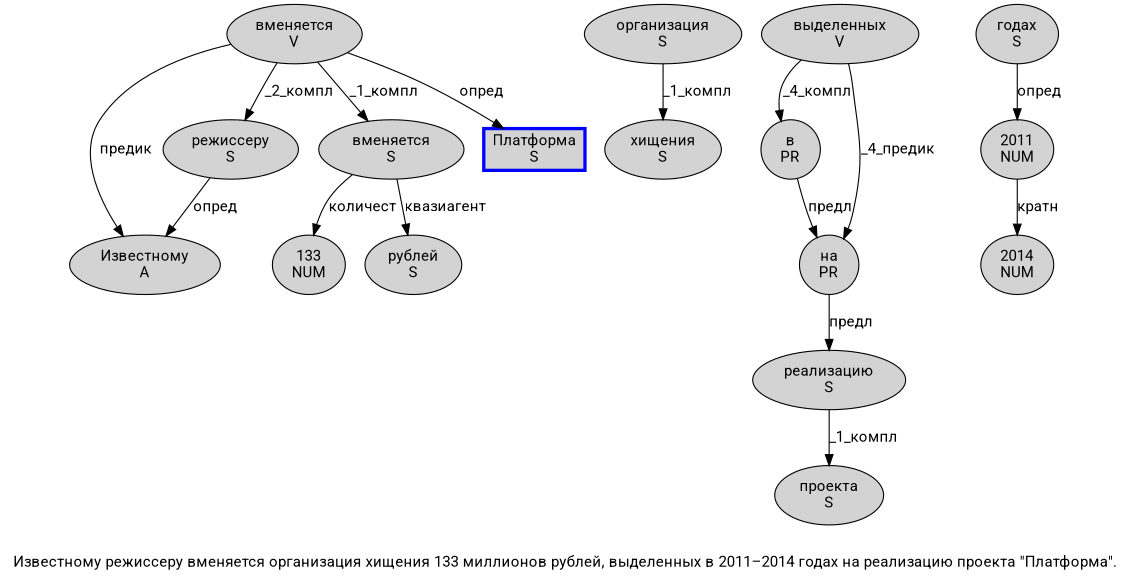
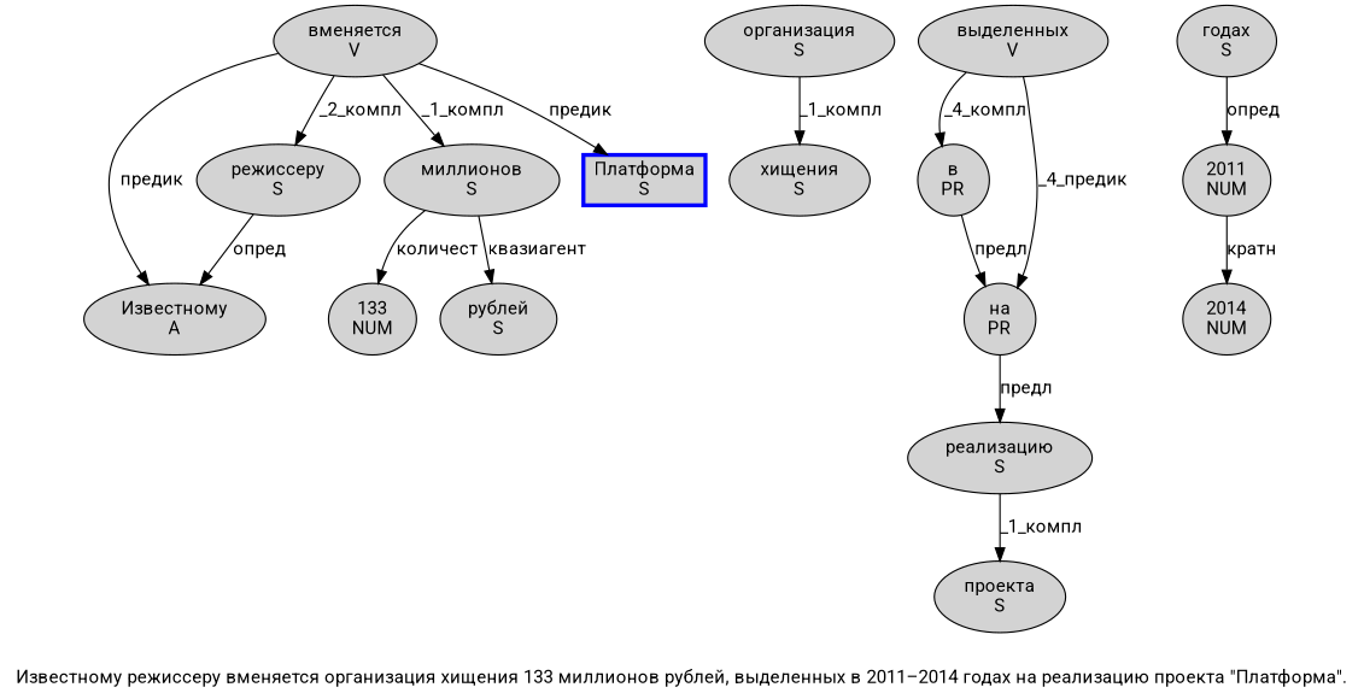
  digraph {
    fontname=Roboto
    label="Известному режиссеру вменяется организация хищения 133 миллионов рублей, выделенных в 2011–2014 годах на реализацию проекта \"Платформа\"."
    node [fillcolor=lightgray fontname=Roboto penwidth=1 shape=ellipse style=filled]
    edge [fontname=Roboto]
    n1 [label="Известному\nA"]
    n2 [label="режиссеру\nS"]
    n3 [label="вменяется\nV"]
-   n4 [label="вменяется\nS"]
+   n4 [label="миллионов\nS"]
    n5 [color=blue label="Платформа\nS" penwidth=3 shape=box]
    n6 [label="организация\nS"]
    n7 [label="хищения\nS"]
    n8 [label="133\nNUM"]
    n9 [label="рублей\nS"]
    n10 [label="выделенных\nV"]
    n11 [label="в\nPR"]
    n12 [label="на\nPR"]
    n13 [label="реализацию\nS"]
    n14 [label="годах\nS"]
    n15 [label="2011\nNUM"]
    n16 [label="2014\nNUM"]
    n17 [label="проекта\nS"]
    n2 -> n1 [label="опред"]
    n3 -> n1 [label="предик"]
    n3 -> n2 [label="_2_компл"]
    n3 -> n4 [label="_1_компл"]
-   n3 -> n5 [label="опред"]
+   n3 -> n5 [label="предик"]
    n4 -> n8 [label="количест"]
    n4 -> n9 [label="квазиагент"]
    n6 -> n7 [label="_1_компл"]
    n10 -> n11 [label="_4_компл"]
    n10 -> n12 [label="_4_предик"]
    n11 -> n12 [label="предл"]
    n12 -> n13 [label="предл"]
    n13 -> n17 [label="_1_компл"]
    n14 -> n15 [label="опред"]
    n15 -> n16 [label="кратн"]
  }
